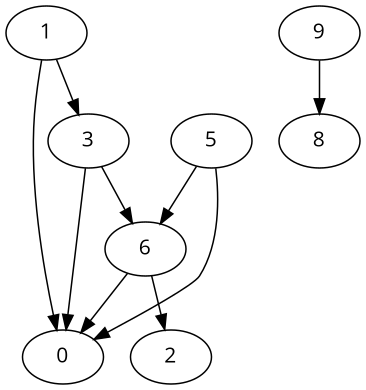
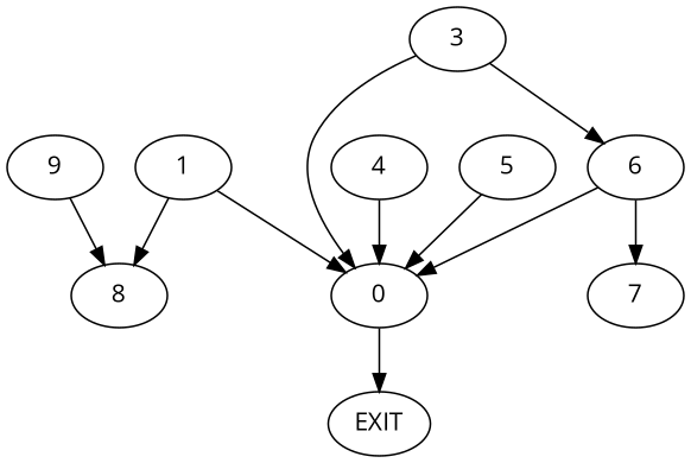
  digraph {
    fontname="Open Sans"
    node [fontname="Open Sans"]
    edge [fontname="Open Sans"]
    n1 [label=0]
    1
    3
+   n4 [label=EXIT]
    6
+   4
    5
-   7 [label=2]
+   7
    9
    8
+   n1 -> n4
    1 -> n1
-   1 -> 3
+   1 -> 8
    3 -> n1
    3 -> 6
    6 -> n1
    6 -> 7
+   4 -> n1
    5 -> n1
-   5 -> 6
    9 -> 8
  }
